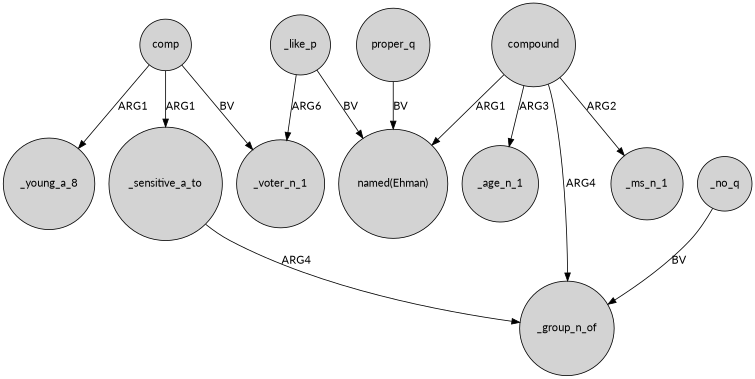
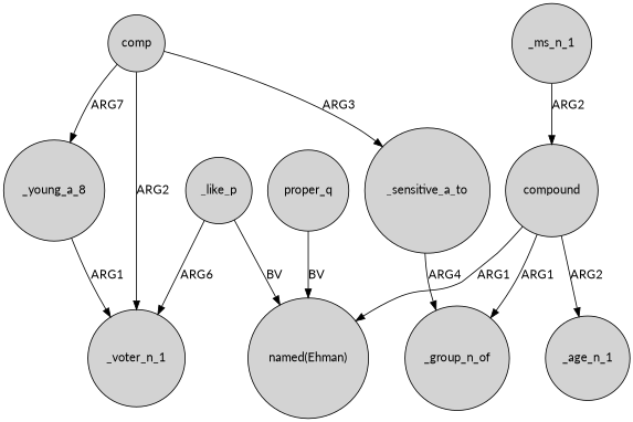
  digraph {
    fontname=Lato
    node [fontname=Lato shape=circle style=filled]
    edge [fontname=Lato]
    comp
    _voter_n_1
    n3 [label=_young_a_8]
    _sensitive_a_to
    _group_n_of
    compound
    _ms_n_1
    _age_n_1
    "named(Ehman)"
-   _no_q
    proper_q
    _like_p
-   comp -> _voter_n_1 [label=BV]
-   comp -> n3 [label=ARG1]
-   comp -> _sensitive_a_to [label=ARG1]
+   comp -> _voter_n_1 [label=ARG2]
+   comp -> n3 [label=ARG7]
+   comp -> _sensitive_a_to [label=ARG3]
+   n3 -> _voter_n_1 [label=ARG1]
    _sensitive_a_to -> _group_n_of [label=ARG4]
-   compound -> _group_n_of [label=ARG4]
-   compound -> _ms_n_1 [label=ARG2]
-   compound -> _age_n_1 [label=ARG3]
+   compound -> _group_n_of [label=ARG1]
+   _ms_n_1 -> compound [label=ARG2]
+   compound -> _age_n_1 [label=ARG2]
    compound -> "named(Ehman)" [label=ARG1]
-   _no_q -> _group_n_of [label=BV]
    proper_q -> "named(Ehman)" [label=BV]
    _like_p -> _voter_n_1 [label=ARG6]
    _like_p -> "named(Ehman)" [label=BV]
  }
